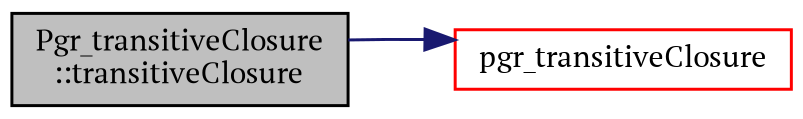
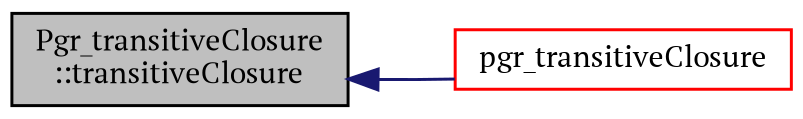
  digraph {
    rankdir=LR
    fontname="PT Serif"
    node [fontname="PT Serif" fontsize=10 shape=record style=filled]
    n1 [color=black fillcolor=grey75 fontcolor=black height=0.2 label="Pgr_transitiveClosure\l::transitiveClosure" width=0.4]
    n2 [color=red fillcolor=white height=0.2 label=pgr_transitiveClosure width=0.4]
-   n2 -> n1 [color=midnightblue dir=back fontname="PT Serif" fontsize=10 labelfontname=Helvetica labelfontsize=10 style=solid]
+   n1 -> n2 [color=midnightblue dir=back fontname="PT Serif" fontsize=10 labelfontname=Helvetica labelfontsize=10 style=solid]
  }
